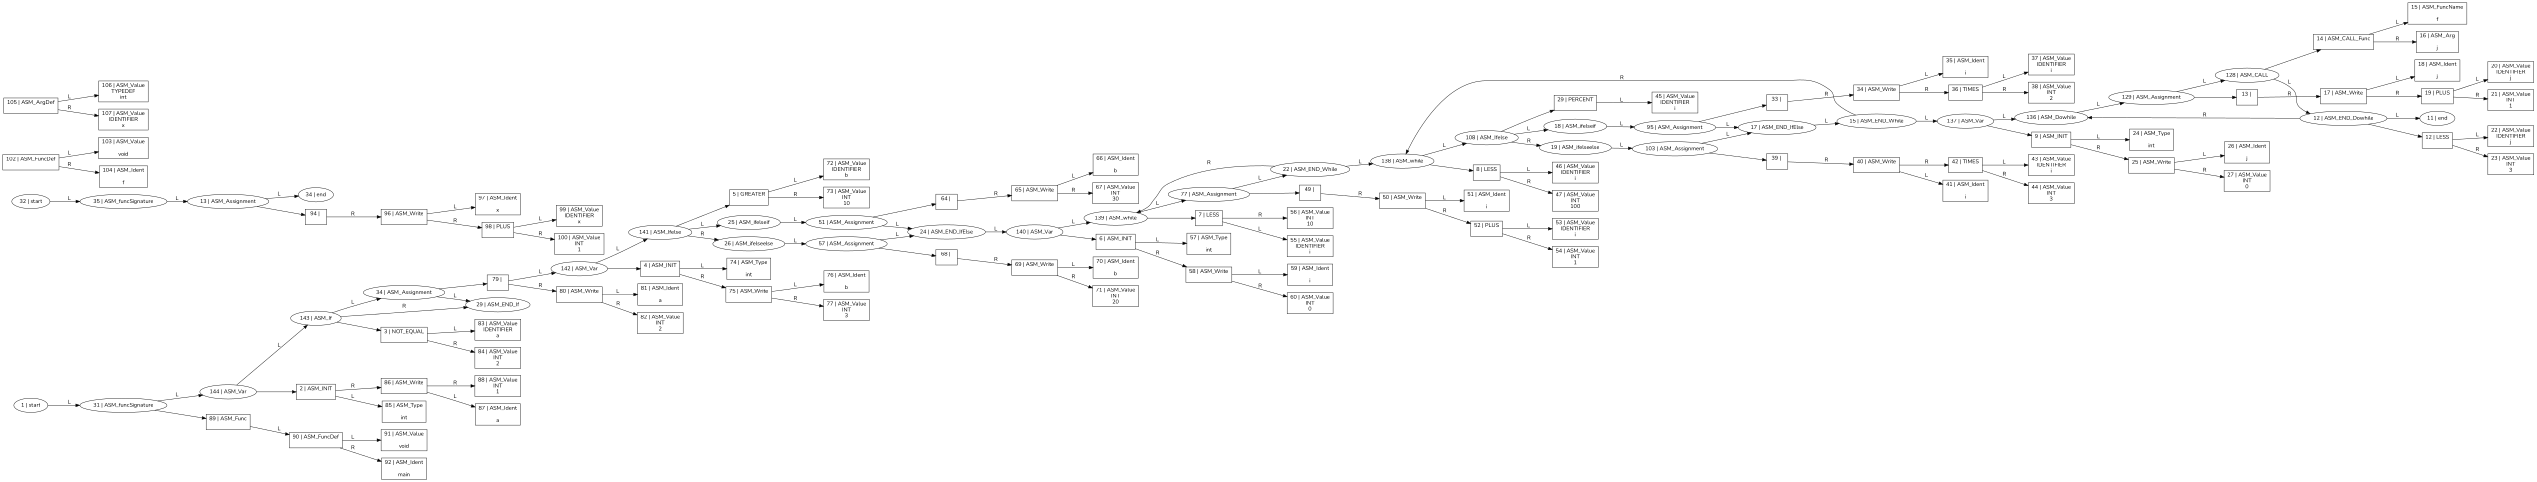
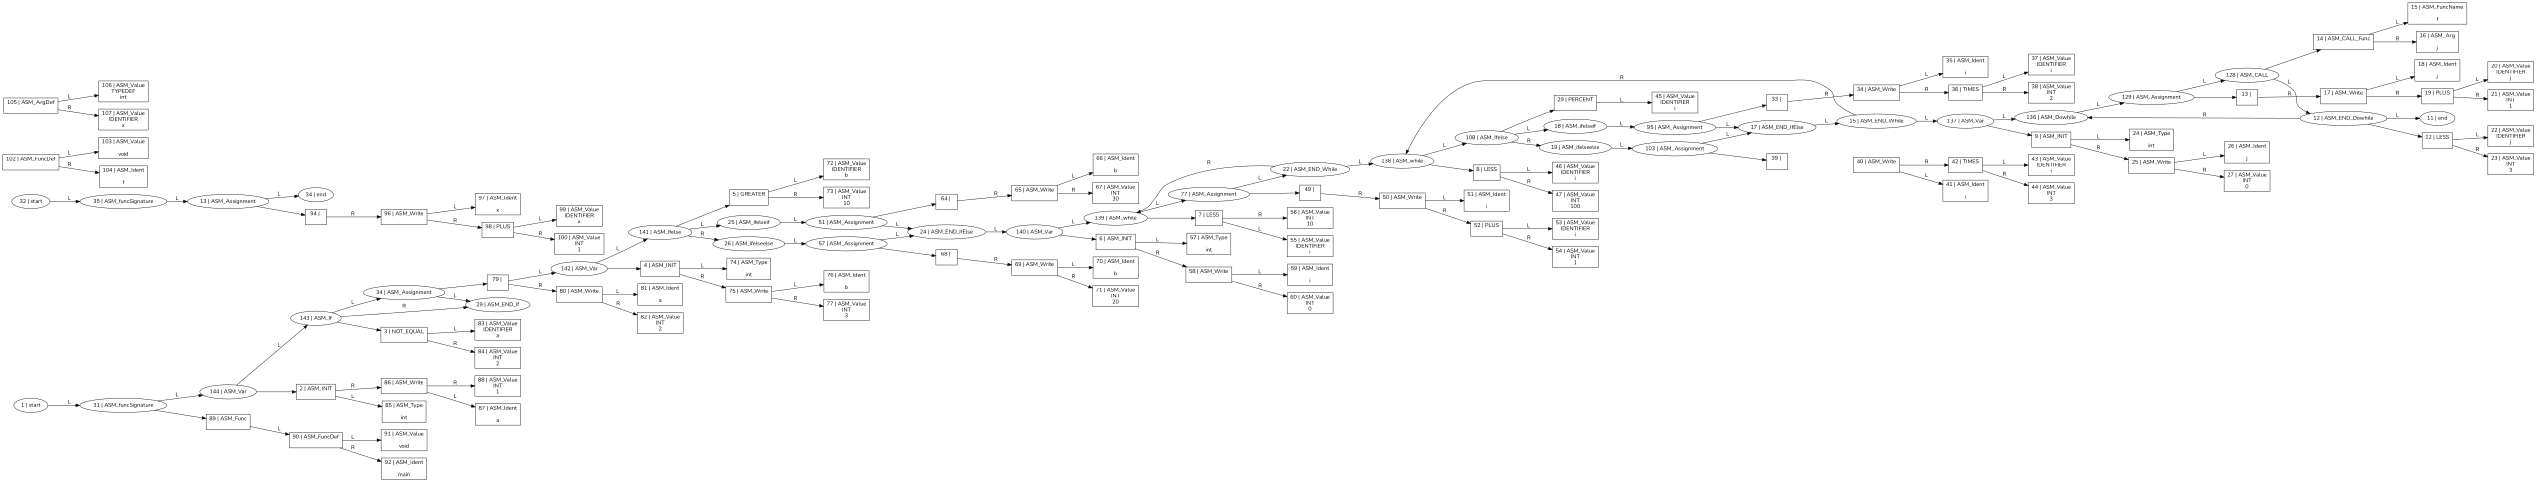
  digraph {
    fontname=Nunito
    rankdir=LR
    node [fontname=Nunito shape=box]
    edge [fontname=Nunito]
    "1 | start" [shape=ellipse]
    "31 | ASM_funcSignature" [shape=ellipse]
    "144 | ASM_Var" [shape=ellipse]
    "89 | ASM_Func\n\n"
    "143 | ASM_If" [shape=ellipse]
    "2 | ASM_INIT\n\n"
    "90 | ASM_FuncDef\n\n"
    "34 | ASM_Assignment" [shape=ellipse]
    "29 | ASM_END_If" [shape=ellipse]
    "3 | NOT_EQUAL\n\n"
    "85 | ASM_Type\n\nint"
    "86 | ASM_Write\n\n"
    "79 | \n\n"
    "83 | ASM_Value\nIDENTIFIER\na"
    "84 | ASM_Value\nINT\n2"
    "142 | ASM_Var" [shape=ellipse]
    "80 | ASM_Write\n\n"
    "141 | ASM_Ifelse" [shape=ellipse]
    "4 | ASM_INIT\n\n"
    "25 | ASM_ifelseif" [shape=ellipse]
    "26 | ASM_ifelseelse" [shape=ellipse]
    "5 | GREATER\n\n"
    "74 | ASM_Type\n\nint"
    "75 | ASM_Write\n\n"
    "51 | ASM_Assignment" [shape=ellipse]
    "57 | ASM_Assignment" [shape=ellipse]
    "72 | ASM_Value\nIDENTIFIER\nb"
    "73 | ASM_Value\nINT\n10"
    "24 | ASM_END_IfElse" [shape=ellipse]
    "64 | \n\n"
    "140 | ASM_Var" [shape=ellipse]
    "65 | ASM_Write\n\n"
    "139 | ASM_while" [shape=ellipse]
    "6 | ASM_INIT\n\n"
    "77 | ASM_Assignment" [shape=ellipse]
    "7 | LESS\n\n"
    "57 | ASM_Type\n\nint"
    "58 | ASM_Write\n\n"
    "22 | ASM_END_While" [shape=ellipse]
    "49 | \n\n"
    "55 | ASM_Value\nIDENTIFIER\ni"
    "56 | ASM_Value\nINT\n10"
    "138 | ASM_while" [shape=ellipse]
    "50 | ASM_Write\n\n"
    "108 | ASM_Ifelse" [shape=ellipse]
    "8 | LESS\n\n"
    "18 | ASM_ifelseif" [shape=ellipse]
    "19 | ASM_ifelseelse" [shape=ellipse]
    "29 | PERCENT\n\n"
    "46 | ASM_Value\nIDENTIFIER\ni"
    "47 | ASM_Value\nINT\n100"
    "95 | ASM_Assignment" [shape=ellipse]
    "103 | ASM_Assignment" [shape=ellipse]
    "45 | ASM_Value\nIDENTIFIER\ni"
    "17 | ASM_END_IfElse" [shape=ellipse]
    "33 | \n\n"
    "15 | ASM_END_While" [shape=ellipse]
    "34 | ASM_Write\n\n"
    "137 | ASM_Var" [shape=ellipse]
    "136 | ASM_Dowhile" [shape=ellipse]
    "9 | ASM_INIT\n\n"
    "129 | ASM_Assignment" [shape=ellipse]
    "24 | ASM_Type\n\nint"
    "25 | ASM_Write\n\n"
    "128 | ASM_CALL" [shape=ellipse]
    "13 | \n\n"
    "12 | ASM_END_Dowhile" [shape=ellipse]
    "14 | ASM_CALL_Func\n\n"
    "17 | ASM_Write\n\n"
    "11 | end" [shape=ellipse]
    "12 | LESS\n\n"
    "15 | ASM_FuncName\n\nf"
    "16 | ASM_Arg\n\nj"
    "22 | ASM_Value\nIDENTIFIER\nj"
    "23 | ASM_Value\nINT\n3"
    "18 | ASM_Ident\n\nj"
    "19 | PLUS\n\n"
    "20 | ASM_Value\nIDENTIFIER\nj"
    "21 | ASM_Value\nINT\n1"
    "26 | ASM_Ident\n\nj"
    "27 | ASM_Value\nINT\n0"
    "35 | ASM_Ident\n\ni"
    "36 | TIMES\n\n"
    "37 | ASM_Value\nIDENTIFIER\ni"
    "38 | ASM_Value\nINT\n2"
    "39 | \n\n"
    "40 | ASM_Write\n\n"
    "41 | ASM_Ident\n\ni"
    "42 | TIMES\n\n"
    "43 | ASM_Value\nIDENTIFIER\ni"
    "44 | ASM_Value\nINT\n3"
    "51 | ASM_Ident\n\ni"
    "52 | PLUS\n\n"
    "53 | ASM_Value\nIDENTIFIER\ni"
    "54 | ASM_Value\nINT\n1"
    "59 | ASM_Ident\n\ni"
    "60 | ASM_Value\nINT\n0"
    "66 | ASM_Ident\n\nb"
    "67 | ASM_Value\nINT\n30"
    "68 | \n\n"
    "69 | ASM_Write\n\n"
    "70 | ASM_Ident\n\nb"
    "71 | ASM_Value\nINT\n20"
    "76 | ASM_Ident\n\nb"
    "77 | ASM_Value\nINT\n3"
    "81 | ASM_Ident\n\na"
    "82 | ASM_Value\nINT\n2"
    "87 | ASM_Ident\n\na"
    "88 | ASM_Value\nINT\n1"
    "91 | ASM_Value\n\nvoid"
    "92 | ASM_Ident\n\nmain"
    "32 | start" [shape=ellipse]
    "35 | ASM_funcSignature" [shape=ellipse]
    "13 | ASM_Assignment" [shape=ellipse]
    "34 | end" [shape=ellipse]
    "94 | \n\n"
    "96 | ASM_Write\n\n"
    "97 | ASM_Ident\n\nx"
    "98 | PLUS\n\n"
    "99 | ASM_Value\nIDENTIFIER\nx"
    "100 | ASM_Value\nINT\n1"
    "102 | ASM_FuncDef\n\n"
    "103 | ASM_Value\n\nvoid"
    "104 | ASM_Ident\n\nf"
    "105 | ASM_ArgDef\n\n"
    "106 | ASM_Value\nTYPEDEF\nint"
    "107 | ASM_Value\nIDENTIFIER\nx"
    "1 | start" -> "31 | ASM_funcSignature" [label=" L "]
    "31 | ASM_funcSignature" -> "144 | ASM_Var" [label=" L "]
    "31 | ASM_funcSignature" -> "89 | ASM_Func\n\n" [shape=box]
    "144 | ASM_Var" -> "143 | ASM_If" [label=" L "]
    "144 | ASM_Var" -> "2 | ASM_INIT\n\n" [shape=box]
    "89 | ASM_Func\n\n" -> "90 | ASM_FuncDef\n\n" [label=" L "]
    "143 | ASM_If" -> "34 | ASM_Assignment" [label=" L "]
    "143 | ASM_If" -> "29 | ASM_END_If" [label=" R "]
    "143 | ASM_If" -> "3 | NOT_EQUAL\n\n" [shape=box]
    "2 | ASM_INIT\n\n" -> "85 | ASM_Type\n\nint" [label=" L "]
    "2 | ASM_INIT\n\n" -> "86 | ASM_Write\n\n" [label=" R "]
    "90 | ASM_FuncDef\n\n" -> "91 | ASM_Value\n\nvoid" [label=" L "]
    "90 | ASM_FuncDef\n\n" -> "92 | ASM_Ident\n\nmain" [label=" R "]
    "34 | ASM_Assignment" -> "29 | ASM_END_If" [label=" L "]
    "34 | ASM_Assignment" -> "79 | \n\n" [shape=box]
    "3 | NOT_EQUAL\n\n" -> "83 | ASM_Value\nIDENTIFIER\na" [label=" L "]
    "3 | NOT_EQUAL\n\n" -> "84 | ASM_Value\nINT\n2" [label=" R "]
    "86 | ASM_Write\n\n" -> "87 | ASM_Ident\n\na" [label=" L "]
    "86 | ASM_Write\n\n" -> "88 | ASM_Value\nINT\n1" [label=" R "]
    "79 | \n\n" -> "142 | ASM_Var" [label=" L "]
    "79 | \n\n" -> "80 | ASM_Write\n\n" [label=" R "]
    "142 | ASM_Var" -> "141 | ASM_Ifelse" [label=" L "]
    "142 | ASM_Var" -> "4 | ASM_INIT\n\n" [shape=box]
    "80 | ASM_Write\n\n" -> "81 | ASM_Ident\n\na" [label=" L "]
    "80 | ASM_Write\n\n" -> "82 | ASM_Value\nINT\n2" [label=" R "]
    "141 | ASM_Ifelse" -> "25 | ASM_ifelseif" [label=" L "]
    "141 | ASM_Ifelse" -> "26 | ASM_ifelseelse" [label=" R "]
    "141 | ASM_Ifelse" -> "5 | GREATER\n\n" [shape=box]
    "4 | ASM_INIT\n\n" -> "74 | ASM_Type\n\nint" [label=" L "]
    "4 | ASM_INIT\n\n" -> "75 | ASM_Write\n\n" [label=" R "]
    "25 | ASM_ifelseif" -> "51 | ASM_Assignment" [label=" L "]
    "26 | ASM_ifelseelse" -> "57 | ASM_Assignment" [label=" L "]
    "5 | GREATER\n\n" -> "72 | ASM_Value\nIDENTIFIER\nb" [label=" L "]
    "5 | GREATER\n\n" -> "73 | ASM_Value\nINT\n10" [label=" R "]
    "75 | ASM_Write\n\n" -> "76 | ASM_Ident\n\nb" [label=" L "]
    "75 | ASM_Write\n\n" -> "77 | ASM_Value\nINT\n3" [label=" R "]
    "51 | ASM_Assignment" -> "24 | ASM_END_IfElse" [label=" L "]
    "51 | ASM_Assignment" -> "64 | \n\n" [shape=box]
    "57 | ASM_Assignment" -> "24 | ASM_END_IfElse" [label=" L "]
    "57 | ASM_Assignment" -> "68 | \n\n" [shape=box]
    "24 | ASM_END_IfElse" -> "140 | ASM_Var" [label=" L "]
    "64 | \n\n" -> "65 | ASM_Write\n\n" [label=" R "]
    "140 | ASM_Var" -> "139 | ASM_while" [label=" L "]
    "140 | ASM_Var" -> "6 | ASM_INIT\n\n" [shape=box]
    "65 | ASM_Write\n\n" -> "66 | ASM_Ident\n\nb" [label=" L "]
    "65 | ASM_Write\n\n" -> "67 | ASM_Value\nINT\n30" [label=" R "]
    "139 | ASM_while" -> "77 | ASM_Assignment" [label=" L "]
    "139 | ASM_while" -> "7 | LESS\n\n" [shape=box]
    "6 | ASM_INIT\n\n" -> "57 | ASM_Type\n\nint" [label=" L "]
    "6 | ASM_INIT\n\n" -> "58 | ASM_Write\n\n" [label=" R "]
    "77 | ASM_Assignment" -> "22 | ASM_END_While" [label=" L "]
    "77 | ASM_Assignment" -> "49 | \n\n" [shape=box]
    "7 | LESS\n\n" -> "55 | ASM_Value\nIDENTIFIER\ni" [label=" L "]
    "7 | LESS\n\n" -> "56 | ASM_Value\nINT\n10" [label=" R "]
    "58 | ASM_Write\n\n" -> "59 | ASM_Ident\n\ni" [label=" L "]
    "58 | ASM_Write\n\n" -> "60 | ASM_Value\nINT\n0" [label=" R "]
    "22 | ASM_END_While" -> "139 | ASM_while" [label=" R "]
    "22 | ASM_END_While" -> "138 | ASM_while" [label=" L "]
    "49 | \n\n" -> "50 | ASM_Write\n\n" [label=" R "]
    "138 | ASM_while" -> "108 | ASM_Ifelse" [label=" L "]
    "138 | ASM_while" -> "8 | LESS\n\n" [shape=box]
    "50 | ASM_Write\n\n" -> "51 | ASM_Ident\n\ni" [label=" L "]
    "50 | ASM_Write\n\n" -> "52 | PLUS\n\n" [label=" R "]
    "108 | ASM_Ifelse" -> "18 | ASM_ifelseif" [label=" L "]
    "108 | ASM_Ifelse" -> "19 | ASM_ifelseelse" [label=" R "]
    "108 | ASM_Ifelse" -> "29 | PERCENT\n\n" [shape=box]
    "8 | LESS\n\n" -> "46 | ASM_Value\nIDENTIFIER\ni" [label=" L "]
    "8 | LESS\n\n" -> "47 | ASM_Value\nINT\n100" [label=" R "]
    "18 | ASM_ifelseif" -> "95 | ASM_Assignment" [label=" L "]
    "19 | ASM_ifelseelse" -> "103 | ASM_Assignment" [label=" L "]
    "29 | PERCENT\n\n" -> "45 | ASM_Value\nIDENTIFIER\ni" [label=" L "]
    "95 | ASM_Assignment" -> "17 | ASM_END_IfElse" [label=" L "]
    "95 | ASM_Assignment" -> "33 | \n\n" [shape=box]
    "103 | ASM_Assignment" -> "17 | ASM_END_IfElse" [label=" L "]
    "103 | ASM_Assignment" -> "39 | \n\n" [shape=box]
    "17 | ASM_END_IfElse" -> "15 | ASM_END_While" [label=" L "]
    "33 | \n\n" -> "34 | ASM_Write\n\n" [label=" R "]
    "15 | ASM_END_While" -> "138 | ASM_while" [label=" R "]
    "15 | ASM_END_While" -> "137 | ASM_Var" [label=" L "]
    "34 | ASM_Write\n\n" -> "35 | ASM_Ident\n\ni" [label=" L "]
    "34 | ASM_Write\n\n" -> "36 | TIMES\n\n" [label=" R "]
    "137 | ASM_Var" -> "136 | ASM_Dowhile" [label=" L "]
    "137 | ASM_Var" -> "9 | ASM_INIT\n\n" [shape=box]
    "136 | ASM_Dowhile" -> "129 | ASM_Assignment" [label=" L "]
    "9 | ASM_INIT\n\n" -> "24 | ASM_Type\n\nint" [label=" L "]
    "9 | ASM_INIT\n\n" -> "25 | ASM_Write\n\n" [label=" R "]
    "129 | ASM_Assignment" -> "128 | ASM_CALL" [label=" L "]
    "129 | ASM_Assignment" -> "13 | \n\n" [shape=box]
    "25 | ASM_Write\n\n" -> "26 | ASM_Ident\n\nj" [label=" L "]
    "25 | ASM_Write\n\n" -> "27 | ASM_Value\nINT\n0" [label=" R "]
    "128 | ASM_CALL" -> "12 | ASM_END_Dowhile" [label=" L "]
    "128 | ASM_CALL" -> "14 | ASM_CALL_Func\n\n" [shape=box]
    "13 | \n\n" -> "17 | ASM_Write\n\n" [label=" R "]
    "12 | ASM_END_Dowhile" -> "136 | ASM_Dowhile" [label=" R "]
    "12 | ASM_END_Dowhile" -> "11 | end" [label=" L "]
    "12 | ASM_END_Dowhile" -> "12 | LESS\n\n" [shape=box]
    "14 | ASM_CALL_Func\n\n" -> "15 | ASM_FuncName\n\nf" [label=" L "]
    "14 | ASM_CALL_Func\n\n" -> "16 | ASM_Arg\n\nj" [label=" R "]
    "17 | ASM_Write\n\n" -> "18 | ASM_Ident\n\nj" [label=" L "]
    "17 | ASM_Write\n\n" -> "19 | PLUS\n\n" [label=" R "]
    "12 | LESS\n\n" -> "22 | ASM_Value\nIDENTIFIER\nj" [label=" L "]
    "12 | LESS\n\n" -> "23 | ASM_Value\nINT\n3" [label=" R "]
    "19 | PLUS\n\n" -> "20 | ASM_Value\nIDENTIFIER\nj" [label=" L "]
    "19 | PLUS\n\n" -> "21 | ASM_Value\nINT\n1" [label=" R "]
    "36 | TIMES\n\n" -> "37 | ASM_Value\nIDENTIFIER\ni" [label=" L "]
    "36 | TIMES\n\n" -> "38 | ASM_Value\nINT\n2" [label=" R "]
-   "39 | \n\n" -> "40 | ASM_Write\n\n" [label=" R "]
    "40 | ASM_Write\n\n" -> "41 | ASM_Ident\n\ni" [label=" L "]
    "40 | ASM_Write\n\n" -> "42 | TIMES\n\n" [label=" R "]
    "42 | TIMES\n\n" -> "43 | ASM_Value\nIDENTIFIER\ni" [label=" L "]
    "42 | TIMES\n\n" -> "44 | ASM_Value\nINT\n3" [label=" R "]
    "52 | PLUS\n\n" -> "53 | ASM_Value\nIDENTIFIER\ni" [label=" L "]
    "52 | PLUS\n\n" -> "54 | ASM_Value\nINT\n1" [label=" R "]
    "68 | \n\n" -> "69 | ASM_Write\n\n" [label=" R "]
    "69 | ASM_Write\n\n" -> "70 | ASM_Ident\n\nb" [label=" L "]
    "69 | ASM_Write\n\n" -> "71 | ASM_Value\nINT\n20" [label=" R "]
    "32 | start" -> "35 | ASM_funcSignature" [label=" L "]
    "35 | ASM_funcSignature" -> "13 | ASM_Assignment" [label=" L "]
    "13 | ASM_Assignment" -> "34 | end" [label=" L "]
    "13 | ASM_Assignment" -> "94 | \n\n" [shape=box]
    "94 | \n\n" -> "96 | ASM_Write\n\n" [label=" R "]
    "96 | ASM_Write\n\n" -> "97 | ASM_Ident\n\nx" [label=" L "]
    "96 | ASM_Write\n\n" -> "98 | PLUS\n\n" [label=" R "]
    "98 | PLUS\n\n" -> "99 | ASM_Value\nIDENTIFIER\nx" [label=" L "]
    "98 | PLUS\n\n" -> "100 | ASM_Value\nINT\n1" [label=" R "]
    "102 | ASM_FuncDef\n\n" -> "103 | ASM_Value\n\nvoid" [label=" L "]
    "102 | ASM_FuncDef\n\n" -> "104 | ASM_Ident\n\nf" [label=" R "]
    "105 | ASM_ArgDef\n\n" -> "106 | ASM_Value\nTYPEDEF\nint" [label=" L "]
    "105 | ASM_ArgDef\n\n" -> "107 | ASM_Value\nIDENTIFIER\nx" [label=" R "]
  }
